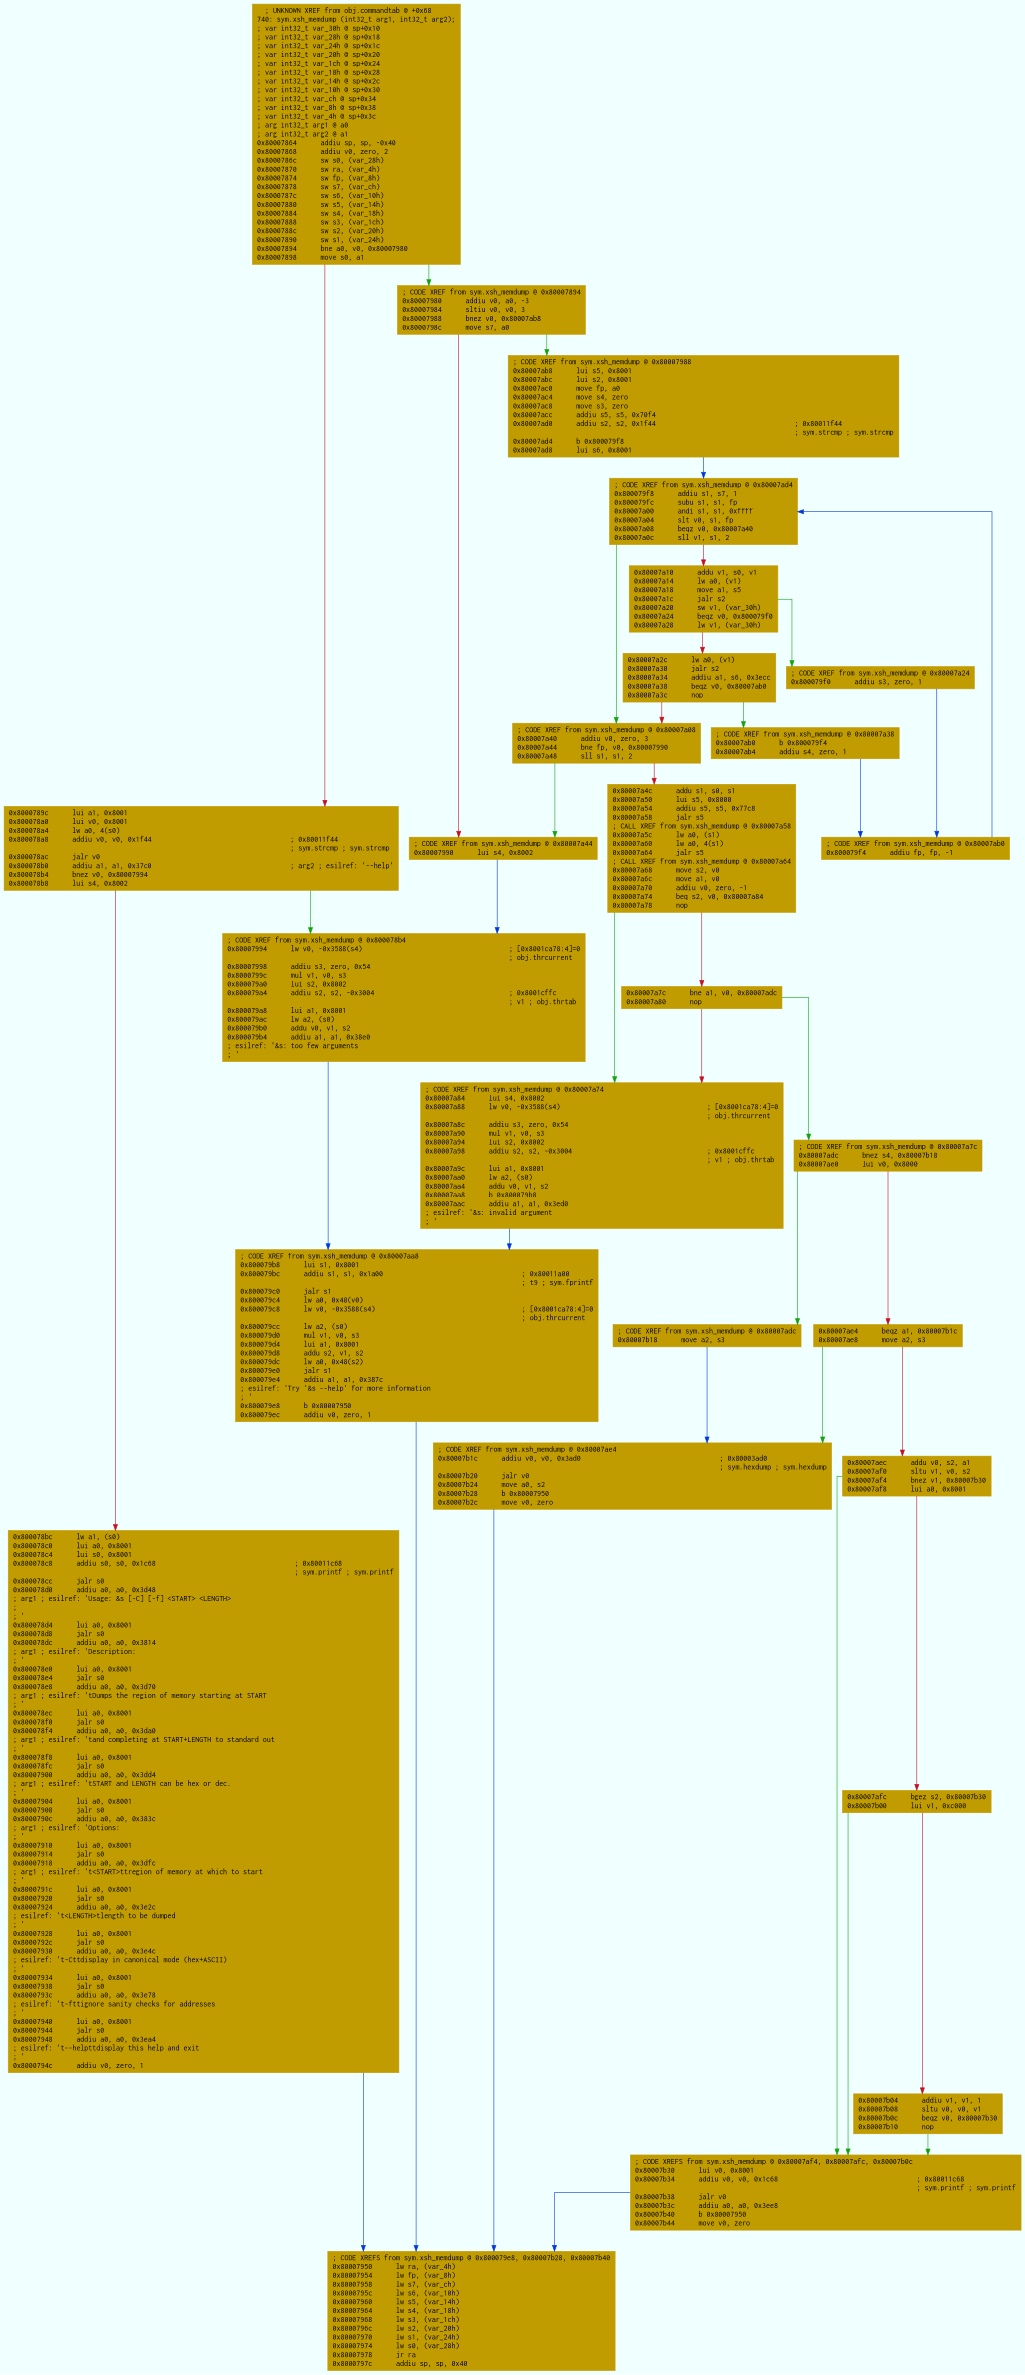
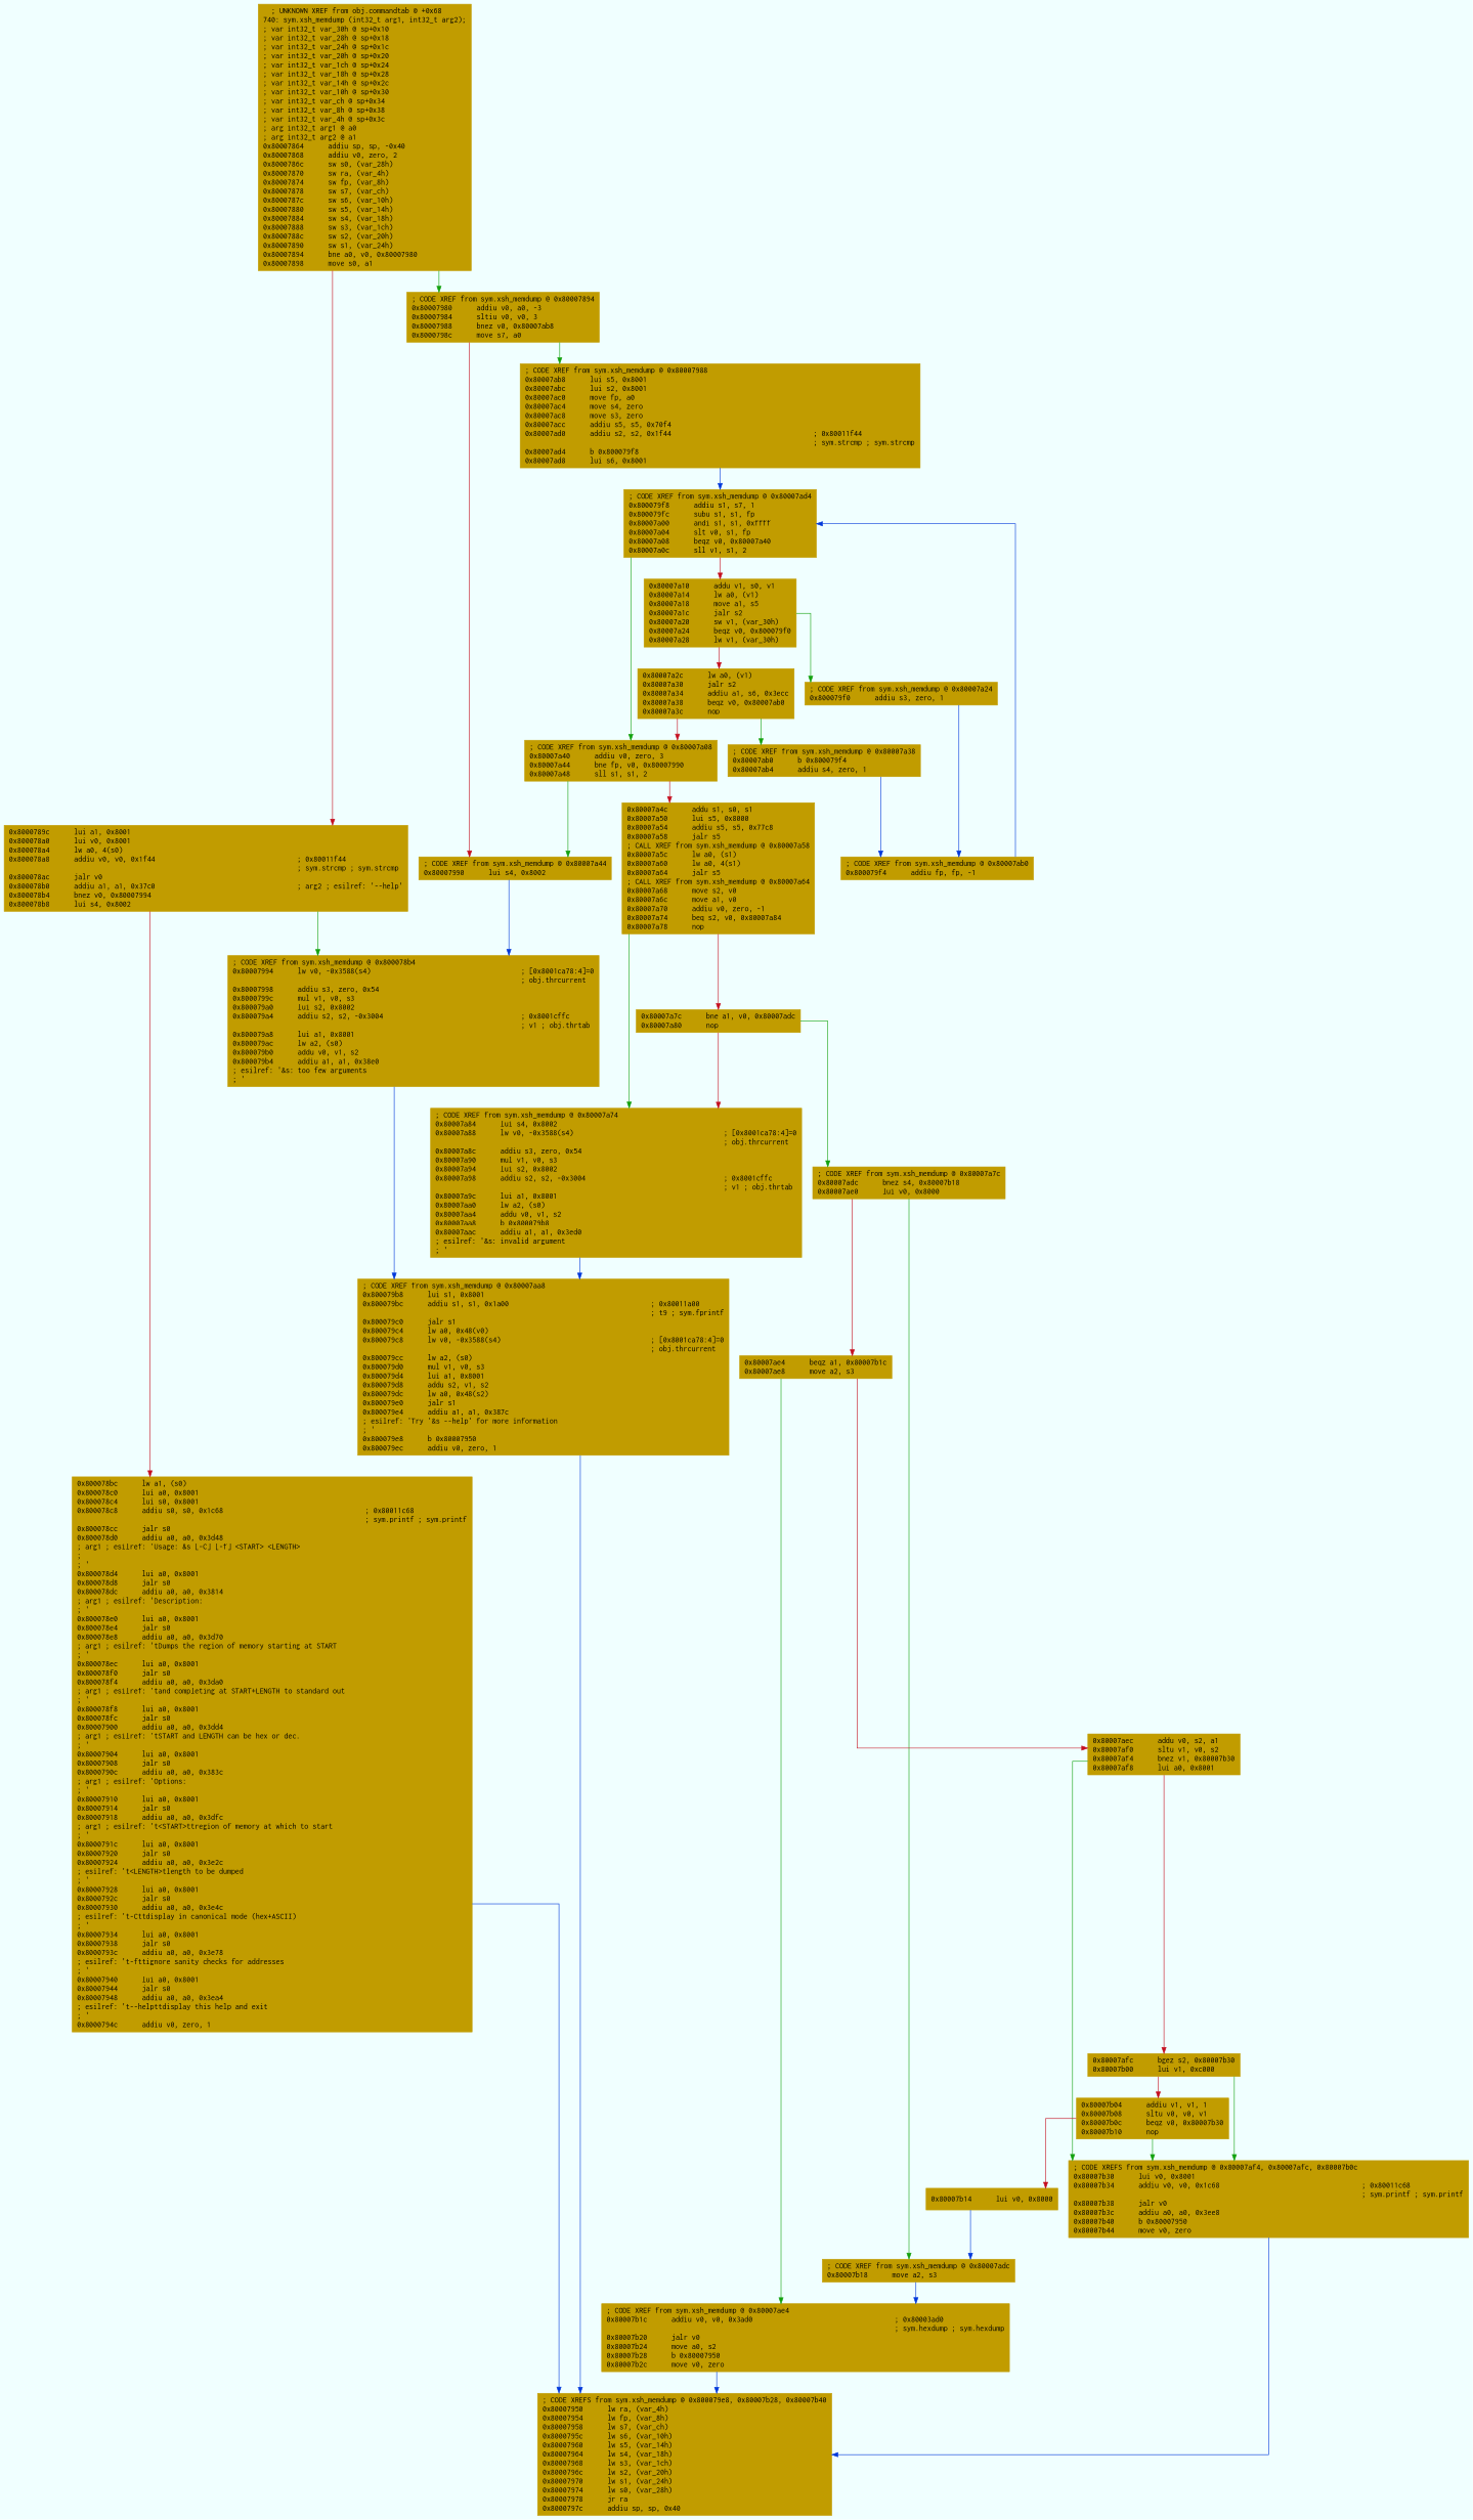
  digraph {
    bgcolor=azure
    fontname=Courier
    fontsize=8
    splines=ortho
    node [color="#c19c00" fillcolor="#c19c00" fontname=Courier shape=box style=filled]
    edge [arrowhead=normal color="#c50f1f"]
    n1 [label="  ; UNKNOWN XREF from obj.commandtab @ +0x68\l740: sym.xsh_memdump (int32_t arg1, int32_t arg2);\l; var int32_t var_30h @ sp+0x10\l; var int32_t var_28h @ sp+0x18\l; var int32_t var_24h @ sp+0x1c\l; var int32_t var_20h @ sp+0x20\l; var int32_t var_1ch @ sp+0x24\l; var int32_t var_18h @ sp+0x28\l; var int32_t var_14h @ sp+0x2c\l; var int32_t var_10h @ sp+0x30\l; var int32_t var_ch @ sp+0x34\l; var int32_t var_8h @ sp+0x38\l; var int32_t var_4h @ sp+0x3c\l; arg int32_t arg1 @ a0\l; arg int32_t arg2 @ a1\l0x80007864      addiu sp, sp, -0x40\l0x80007868      addiu v0, zero, 2\l0x8000786c      sw s0, (var_28h)\l0x80007870      sw ra, (var_4h)\l0x80007874      sw fp, (var_8h)\l0x80007878      sw s7, (var_ch)\l0x8000787c      sw s6, (var_10h)\l0x80007880      sw s5, (var_14h)\l0x80007884      sw s4, (var_18h)\l0x80007888      sw s3, (var_1ch)\l0x8000788c      sw s2, (var_20h)\l0x80007890      sw s1, (var_24h)\l0x80007894      bne a0, v0, 0x80007980\l0x80007898      move s0, a1\l"]
    n2 [label="0x8000789c      lui a1, 0x8001\l0x800078a0      lui v0, 0x8001\l0x800078a4      lw a0, 4(s0)\l0x800078a8      addiu v0, v0, 0x1f44                                   ; 0x80011f44\l                                                                       ; sym.strcmp ; sym.strcmp\l0x800078ac      jalr v0\l0x800078b0      addiu a1, a1, 0x37c0                                   ; arg2 ; esilref: '--help'\l0x800078b4      bnez v0, 0x80007994\l0x800078b8      lui s4, 0x8002\l"]
    n3 [label="; CODE XREF from sym.xsh_memdump @ 0x80007894\l0x80007980      addiu v0, a0, -3\l0x80007984      sltiu v0, v0, 3\l0x80007988      bnez v0, 0x80007ab8\l0x8000798c      move s7, a0\l"]
    n4 [label="0x800078bc      lw a1, (s0)\l0x800078c0      lui a0, 0x8001\l0x800078c4      lui s0, 0x8001\l0x800078c8      addiu s0, s0, 0x1c68                                   ; 0x80011c68\l                                                                       ; sym.printf ; sym.printf\l0x800078cc      jalr s0\l0x800078d0      addiu a0, a0, 0x3d48                                   \l; arg1 ; esilref: 'Usage: &s [-C] [-f] <START> <LENGTH>\l; \l; '\l0x800078d4      lui a0, 0x8001\l0x800078d8      jalr s0\l0x800078dc      addiu a0, a0, 0x3814                                   \l; arg1 ; esilref: 'Description:\l; '\l0x800078e0      lui a0, 0x8001\l0x800078e4      jalr s0\l0x800078e8      addiu a0, a0, 0x3d70                                   \l; arg1 ; esilref: '\tDumps the region of memory starting at START\l; '\l0x800078ec      lui a0, 0x8001\l0x800078f0      jalr s0\l0x800078f4      addiu a0, a0, 0x3da0                                   \l; arg1 ; esilref: '\tand completing at START+LENGTH to standard out\l; '\l0x800078f8      lui a0, 0x8001\l0x800078fc      jalr s0\l0x80007900      addiu a0, a0, 0x3dd4                                   \l; arg1 ; esilref: '\tSTART and LENGTH can be hex or dec.\l; '\l0x80007904      lui a0, 0x8001\l0x80007908      jalr s0\l0x8000790c      addiu a0, a0, 0x383c                                   \l; arg1 ; esilref: 'Options:\l; '\l0x80007910      lui a0, 0x8001\l0x80007914      jalr s0\l0x80007918      addiu a0, a0, 0x3dfc                                   \l; arg1 ; esilref: '\t<START>\t\tregion of memory at which to start\l; '\l0x8000791c      lui a0, 0x8001\l0x80007920      jalr s0\l0x80007924      addiu a0, a0, 0x3e2c                                   \l; esilref: '\t<LENGTH>\tlength to be dumped\l; '\l0x80007928      lui a0, 0x8001\l0x8000792c      jalr s0\l0x80007930      addiu a0, a0, 0x3e4c                                   \l; esilref: '\t-C\t\tdisplay in canonical mode (hex+ASCII)\l; '\l0x80007934      lui a0, 0x8001\l0x80007938      jalr s0\l0x8000793c      addiu a0, a0, 0x3e78                                   \l; esilref: '\t-f\t\tignore sanity checks for addresses\l; '\l0x80007940      lui a0, 0x8001\l0x80007944      jalr s0\l0x80007948      addiu a0, a0, 0x3ea4                                   \l; esilref: '\t--help\t\tdisplay this help and exit\l; '\l0x8000794c      addiu v0, zero, 1\l"]
    n5 [label="; CODE XREF from sym.xsh_memdump @ 0x800078b4\l0x80007994      lw v0, -0x3588(s4)                                     ; [0x8001ca78:4]=0\l                                                                       ; obj.thrcurrent\l0x80007998      addiu s3, zero, 0x54\l0x8000799c      mul v1, v0, s3\l0x800079a0      lui s2, 0x8002\l0x800079a4      addiu s2, s2, -0x3004                                  ; 0x8001cffc\l                                                                       ; v1 ; obj.thrtab\l0x800079a8      lui a1, 0x8001\l0x800079ac      lw a2, (s0)\l0x800079b0      addu v0, v1, s2\l0x800079b4      addiu a1, a1, 0x38e0                                   \l; esilref: '&s: too few arguments\l; '\l"]
    n6 [label="; CODE XREFS from sym.xsh_memdump @ 0x800079e8, 0x80007b28, 0x80007b40\l0x80007950      lw ra, (var_4h)\l0x80007954      lw fp, (var_8h)\l0x80007958      lw s7, (var_ch)\l0x8000795c      lw s6, (var_10h)\l0x80007960      lw s5, (var_14h)\l0x80007964      lw s4, (var_18h)\l0x80007968      lw s3, (var_1ch)\l0x8000796c      lw s2, (var_20h)\l0x80007970      lw s1, (var_24h)\l0x80007974      lw s0, (var_28h)\l0x80007978      jr ra\l0x8000797c      addiu sp, sp, 0x40\l"]
    n7 [label="; CODE XREF from sym.xsh_memdump @ 0x80007a44\l0x80007990      lui s4, 0x8002\l"]
    n8 [label="; CODE XREF from sym.xsh_memdump @ 0x80007988\l0x80007ab8      lui s5, 0x8001\l0x80007abc      lui s2, 0x8001\l0x80007ac0      move fp, a0\l0x80007ac4      move s4, zero\l0x80007ac8      move s3, zero\l0x80007acc      addiu s5, s5, 0x70f4\l0x80007ad0      addiu s2, s2, 0x1f44                                   ; 0x80011f44\l                                                                       ; sym.strcmp ; sym.strcmp\l0x80007ad4      b 0x800079f8\l0x80007ad8      lui s6, 0x8001\l"]
    n9 [label="; CODE XREF from sym.xsh_memdump @ 0x80007aa8\l0x800079b8      lui s1, 0x8001\l0x800079bc      addiu s1, s1, 0x1a00                                   ; 0x80011a00\l                                                                       ; t9 ; sym.fprintf\l0x800079c0      jalr s1\l0x800079c4      lw a0, 0x48(v0)\l0x800079c8      lw v0, -0x3588(s4)                                     ; [0x8001ca78:4]=0\l                                                                       ; obj.thrcurrent\l0x800079cc      lw a2, (s0)\l0x800079d0      mul v1, v0, s3\l0x800079d4      lui a1, 0x8001\l0x800079d8      addu s2, v1, s2\l0x800079dc      lw a0, 0x48(s2)\l0x800079e0      jalr s1\l0x800079e4      addiu a1, a1, 0x387c                                   \l; esilref: 'Try '&s --help' for more information\l; '\l0x800079e8      b 0x80007950\l0x800079ec      addiu v0, zero, 1\l"]
    n10 [label="; CODE XREF from sym.xsh_memdump @ 0x80007a24\l0x800079f0      addiu s3, zero, 1\l"]
    n11 [label="; CODE XREF from sym.xsh_memdump @ 0x80007ab0\l0x800079f4      addiu fp, fp, -1\l"]
    n12 [label="; CODE XREF from sym.xsh_memdump @ 0x80007ad4\l0x800079f8      addiu s1, s7, 1\l0x800079fc      subu s1, s1, fp\l0x80007a00      andi s1, s1, 0xffff\l0x80007a04      slt v0, s1, fp\l0x80007a08      beqz v0, 0x80007a40\l0x80007a0c      sll v1, s1, 2\l"]
    n13 [label="0x80007a10      addu v1, s0, v1\l0x80007a14      lw a0, (v1)\l0x80007a18      move a1, s5\l0x80007a1c      jalr s2\l0x80007a20      sw v1, (var_30h)\l0x80007a24      beqz v0, 0x800079f0\l0x80007a28      lw v1, (var_30h)\l"]
    n14 [label="; CODE XREF from sym.xsh_memdump @ 0x80007a08\l0x80007a40      addiu v0, zero, 3\l0x80007a44      bne fp, v0, 0x80007990\l0x80007a48      sll s1, s1, 2\l"]
    n15 [label="0x80007a2c      lw a0, (v1)\l0x80007a30      jalr s2\l0x80007a34      addiu a1, s6, 0x3ecc\l0x80007a38      beqz v0, 0x80007ab0\l0x80007a3c      nop\l"]
    n16 [label="; CODE XREF from sym.xsh_memdump @ 0x80007a38\l0x80007ab0      b 0x800079f4\l0x80007ab4      addiu s4, zero, 1\l"]
    n17 [label="0x80007a4c      addu s1, s0, s1\l0x80007a50      lui s5, 0x8000\l0x80007a54      addiu s5, s5, 0x77c8\l0x80007a58      jalr s5\l; CALL XREF from sym.xsh_memdump @ 0x80007a58\l0x80007a5c      lw a0, (s1)\l0x80007a60      lw a0, 4(s1)\l0x80007a64      jalr s5\l; CALL XREF from sym.xsh_memdump @ 0x80007a64\l0x80007a68      move s2, v0\l0x80007a6c      move a1, v0\l0x80007a70      addiu v0, zero, -1\l0x80007a74      beq s2, v0, 0x80007a84\l0x80007a78      nop\l"]
    n18 [label="0x80007a7c      bne a1, v0, 0x80007adc\l0x80007a80      nop\l"]
    n19 [label="; CODE XREF from sym.xsh_memdump @ 0x80007a74\l0x80007a84      lui s4, 0x8002\l0x80007a88      lw v0, -0x3588(s4)                                     ; [0x8001ca78:4]=0\l                                                                       ; obj.thrcurrent\l0x80007a8c      addiu s3, zero, 0x54\l0x80007a90      mul v1, v0, s3\l0x80007a94      lui s2, 0x8002\l0x80007a98      addiu s2, s2, -0x3004                                  ; 0x8001cffc\l                                                                       ; v1 ; obj.thrtab\l0x80007a9c      lui a1, 0x8001\l0x80007aa0      lw a2, (s0)\l0x80007aa4      addu v0, v1, s2\l0x80007aa8      b 0x800079b8\l0x80007aac      addiu a1, a1, 0x3ed0                                   \l; esilref: '&s: invalid argument\l; '\l"]
    n20 [label="; CODE XREF from sym.xsh_memdump @ 0x80007a7c\l0x80007adc      bnez s4, 0x80007b18\l0x80007ae0      lui v0, 0x8000\l"]
    n21 [label="0x80007ae4      beqz a1, 0x80007b1c\l0x80007ae8      move a2, s3\l"]
    n22 [label="; CODE XREF from sym.xsh_memdump @ 0x80007adc\l0x80007b18      move a2, s3\l"]
    n23 [label="0x80007aec      addu v0, s2, a1\l0x80007af0      sltu v1, v0, s2\l0x80007af4      bnez v1, 0x80007b30\l0x80007af8      lui a0, 0x8001\l"]
    n24 [label="; CODE XREF from sym.xsh_memdump @ 0x80007ae4\l0x80007b1c      addiu v0, v0, 0x3ad0                                   ; 0x80003ad0\l                                                                       ; sym.hexdump ; sym.hexdump\l0x80007b20      jalr v0\l0x80007b24      move a0, s2\l0x80007b28      b 0x80007950\l0x80007b2c      move v0, zero\l"]
    n25 [label="0x80007afc      bgez s2, 0x80007b30\l0x80007b00      lui v1, 0xc000\l"]
    n26 [label="; CODE XREFS from sym.xsh_memdump @ 0x80007af4, 0x80007afc, 0x80007b0c\l0x80007b30      lui v0, 0x8001\l0x80007b34      addiu v0, v0, 0x1c68                                   ; 0x80011c68\l                                                                       ; sym.printf ; sym.printf\l0x80007b38      jalr v0\l0x80007b3c      addiu a0, a0, 0x3ee8\l0x80007b40      b 0x80007950\l0x80007b44      move v0, zero\l"]
    n27 [label="0x80007b04      addiu v1, v1, 1\l0x80007b08      sltu v0, v0, v1\l0x80007b0c      beqz v0, 0x80007b30\l0x80007b10      nop\l"]
+   n28 [label="0x80007b14      lui v0, 0x8000\l"]
    n1 -> n2
    n1 -> n3 [color="#13a10e"]
    n2 -> n4
    n2 -> n5 [color="#13a10e"]
    n3 -> n7
    n3 -> n8 [color="#13a10e"]
    n4 -> n6 [color="#0037da"]
    n5 -> n9 [color="#0037da"]
    n7 -> n5 [color="#0037da"]
    n8 -> n12 [color="#0037da"]
    n9 -> n6 [color="#0037da"]
    n10 -> n11 [color="#0037da"]
    n11 -> n12 [color="#0037da"]
    n12 -> n13
    n12 -> n14 [color="#13a10e"]
    n13 -> n10 [color="#13a10e"]
    n13 -> n15
    n14 -> n7 [color="#13a10e"]
    n14 -> n17
    n15 -> n14
    n15 -> n16 [color="#13a10e"]
    n16 -> n11 [color="#0037da"]
    n17 -> n18
    n17 -> n19 [color="#13a10e"]
    n18 -> n19
    n18 -> n20 [color="#13a10e"]
    n19 -> n9 [color="#0037da"]
    n20 -> n21
    n20 -> n22 [color="#13a10e"]
    n21 -> n23
    n21 -> n24 [color="#13a10e"]
    n22 -> n24 [color="#0037da"]
    n23 -> n25
    n23 -> n26 [color="#13a10e"]
    n24 -> n6 [color="#0037da"]
    n25 -> n26 [color="#13a10e"]
    n25 -> n27
    n26 -> n6 [color="#0037da"]
    n27 -> n26 [color="#13a10e"]
+   n27 -> n28
+   n28 -> n22 [color="#0037da"]
  }
